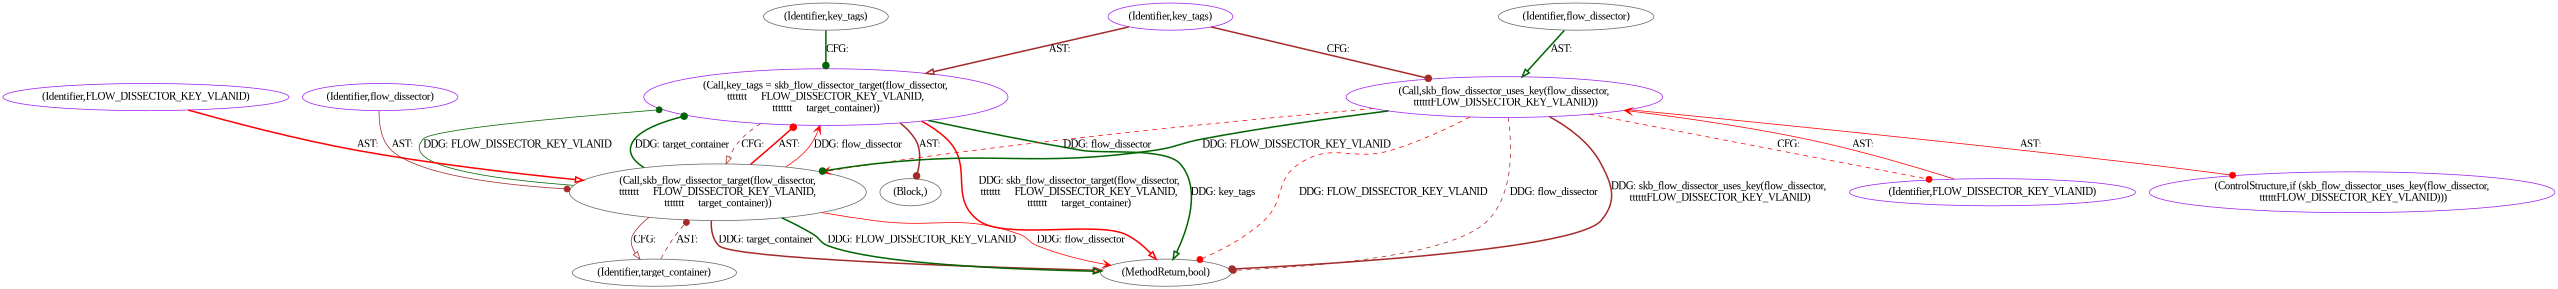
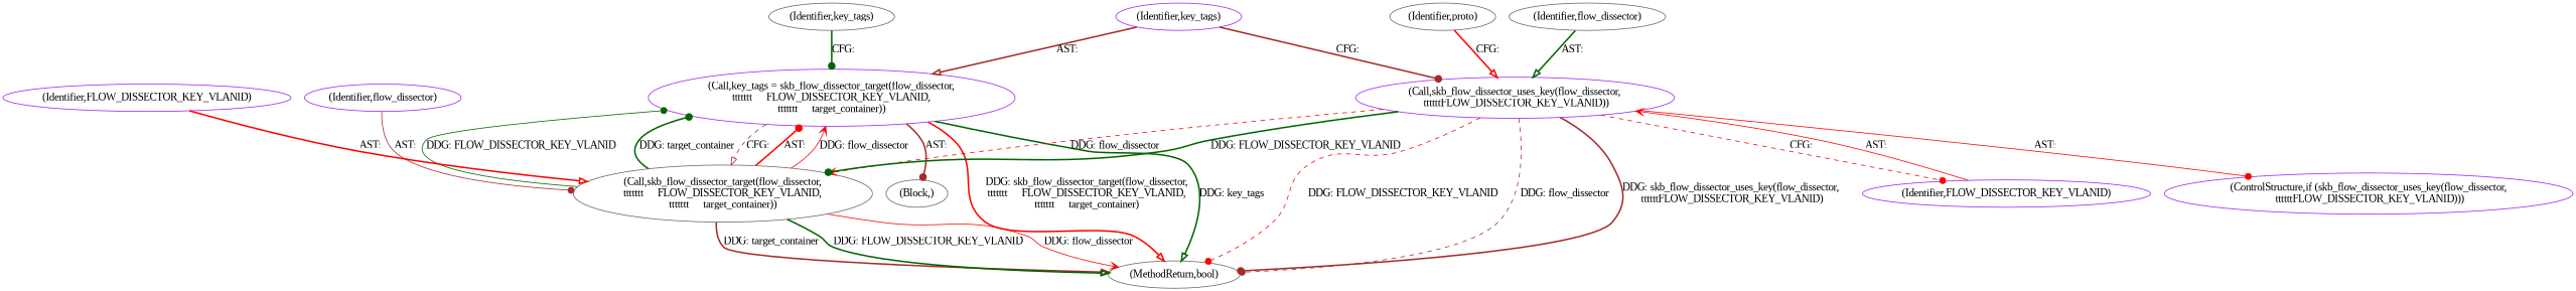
  digraph {
    fontname="Liberation Serif"
    node [color=purple fontname="Liberation Serif"]
    edge [arrowhead=dot color=red fontname="Liberation Serif" style=bold]
    n1 [label="(Call,key_tags = skb_flow_dissector_target(flow_dissector,\n\t\t\t\t\t\t\t     FLOW_DISSECTOR_KEY_VLANID,\n\t\t\t\t\t\t\t     target_container))"]
    n2 [color=gray40 label="(Call,skb_flow_dissector_target(flow_dissector,\n\t\t\t\t\t\t\t     FLOW_DISSECTOR_KEY_VLANID,\n\t\t\t\t\t\t\t     target_container))"]
    n3 [color=gray40 label="(MethodReturn,bool)"]
    n4 [color=gray40 label="(Block,)"]
-   n5 [color=gray40 label="(Identifier,target_container)"]
    n6 [label="(Call,skb_flow_dissector_uses_key(flow_dissector,\n \t\t\t\t\t\tFLOW_DISSECTOR_KEY_VLANID))"]
    n7 [label="(Identifier,FLOW_DISSECTOR_KEY_VLANID)"]
    n8 [label="(ControlStructure,if (skb_flow_dissector_uses_key(flow_dissector,\n \t\t\t\t\t\tFLOW_DISSECTOR_KEY_VLANID)))"]
    n9 [label="(Identifier,key_tags)"]
+   n10 [color=gray40 label="(Identifier,proto)"]
    n11 [color=gray40 label="(Identifier,key_tags)"]
    n12 [label="(Identifier,FLOW_DISSECTOR_KEY_VLANID)"]
    n13 [label="(Identifier,flow_dissector)"]
    n14 [color=gray40 label="(Identifier,flow_dissector)"]
    n1 -> n2 [arrowhead=onormal color=brown label="CFG: " style=dashed]
    n1 -> n3 [arrowhead=onormal label="DDG: skb_flow_dissector_target(flow_dissector,\n\t\t\t\t\t\t\t     FLOW_DISSECTOR_KEY_VLANID,\n\t\t\t\t\t\t\t     target_container)"]
    n1 -> n3 [arrowhead=onormal color=darkgreen label="DDG: key_tags"]
    n1 -> n4 [color=brown label="AST: "]
    n2 -> n1 [label="AST: "]
    n2 -> n1 [arrowhead=vee label="DDG: flow_dissector" style=solid]
    n2 -> n1 [color=darkgreen label="DDG: FLOW_DISSECTOR_KEY_VLANID" style=solid]
    n2 -> n1 [color=darkgreen label="DDG: target_container"]
    n2 -> n3 [arrowhead=vee label="DDG: flow_dissector" style=solid]
    n2 -> n3 [arrowhead=onormal color=brown label="DDG: target_container"]
    n2 -> n3 [arrowhead=onormal color=darkgreen label="DDG: FLOW_DISSECTOR_KEY_VLANID"]
-   n2 -> n5 [arrowhead=onormal color=brown label="CFG: " style=solid]
-   n5 -> n2 [color=brown label="AST: " style=dashed]
    n6 -> n2 [arrowhead=vee label="DDG: flow_dissector" style=dashed]
    n6 -> n2 [color=darkgreen label="DDG: FLOW_DISSECTOR_KEY_VLANID"]
    n6 -> n3 [label="DDG: FLOW_DISSECTOR_KEY_VLANID" style=dashed]
    n6 -> n3 [color=brown label="DDG: flow_dissector" style=dashed]
    n6 -> n3 [color=brown label="DDG: skb_flow_dissector_uses_key(flow_dissector,\n \t\t\t\t\t\tFLOW_DISSECTOR_KEY_VLANID)"]
    n6 -> n7 [label="CFG: " style=dashed]
    n6 -> n8 [label="AST: " style=solid]
    n7 -> n6 [arrowhead=vee label="AST: " style=solid]
    n9 -> n1 [arrowhead=onormal color=brown label="AST: "]
    n9 -> n6 [color=brown label="CFG: "]
+   n10 -> n6 [arrowhead=onormal label="CFG: "]
    n11 -> n1 [color=darkgreen label="CFG: "]
    n12 -> n2 [arrowhead=onormal label="AST: "]
    n13 -> n2 [color=brown label="AST: " style=solid]
    n14 -> n6 [arrowhead=onormal color=darkgreen label="AST: "]
  }
